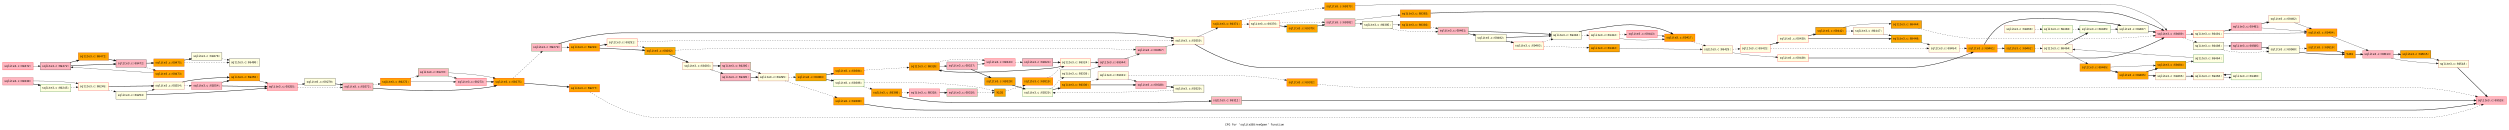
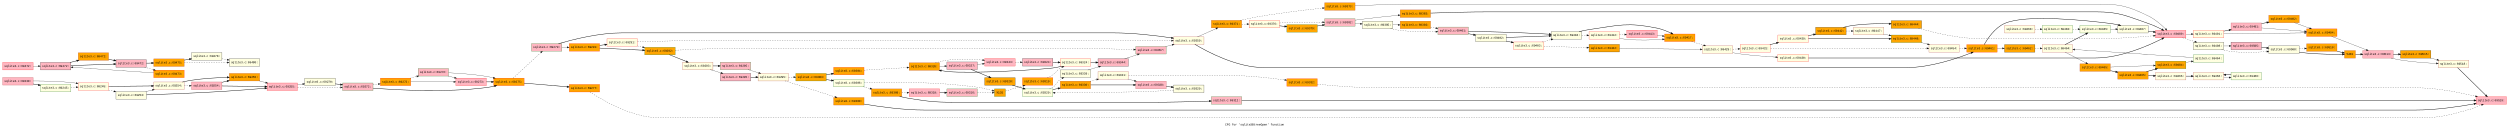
  digraph {
    fontname="Liberation Mono"
    label="CFG for 'sqlite3BtreeOpen' function"
    rankdir=LR
    node [color=brown fillcolor=lightyellow fontname="Liberation Mono" shape=record style=filled]
    edge [fontname="Liberation Mono" style=bold]
    n1 [fillcolor=lightpink label="{sqlite3.c:69230:}"]
    n2 [color=red label="{sqlite3.c:69245:}"]
    n3 [color=darkgreen label="{sqlite3.c:69245:}"]
    n4 [color=black label="{sqlite3.c:69253:}"]
    n5 [label="{sqlite3.c:69254:}"]
    n6 [color=red fillcolor=lightpink label="{sqlite3.c:69255:}"]
    n7 [fillcolor=lightpink label="{sqlite3.c:69254:}"]
    n8 [fillcolor=orange label="{sqlite3.c:69255:}"]
    n9 [color=black label="{sqlite3.c:69270:}"]
    n10 [color=darkgreen fillcolor=lightpink label="{sqlite3.c:69272:}"]
    n11 [color=red fillcolor=orange label="{sqlite3.c:69272:}"]
    n12 [color=red fillcolor=orange label="{sqlite3.c:69275:}"]
    n13 [color=red fillcolor=lightpink label="{sqlite3.c:69273:}"]
    n14 [color=darkgreen fillcolor=lightpink label="{sqlite3.c:69272:}"]
    n15 [color=darkgreen fillcolor=lightpink label="{sqlite3.c:69279:}"]
    n16 [color=red fillcolor=orange label="{sqlite3.c:69277:}"]
    n17 [color=red fillcolor=orange label="{sqlite3.c:69291:}"]
    n18 [label="{sqlite3.c:69359:}"]
    n19 [color=red fillcolor=lightpink label="{sqlite3.c:69519:}"]
    n20 [color=darkgreen fillcolor=orange label="{sqlite3.c:69292:}"]
    n21 [color=red label="{sqlite3.c:69291:}"]
    n22 [fillcolor=orange label="{sqlite3.c:69371:}"]
    n23 [color=red fillcolor=orange label="{sqlite3.c:69461:}"]
    n24 [label="{sqlite3.c:69293:}"]
    n25 [color=darkgreen fillcolor=lightpink label="{sqlite3.c:69357:}"]
    n26 [fillcolor=orange label="{sqlite3.c:69373:}"]
    n27 [color=red label="{sqlite3.c:69376:}"]
    n28 [color=black fillcolor=orange label="{sqlite3.c:69462:}"]
    n29 [color=black label="{sqlite3.c:69487:}"]
    n30 [color=black fillcolor=lightpink label="{sqlite3.c:69295:}"]
    n31 [color=darkgreen fillcolor=lightpink label="{sqlite3.c:69295:}"]
    n32 [label="{sqlite3.c:69295:}"]
    n33 [color=darkgreen fillcolor=orange label="{sqlite3.c:69303:}"]
    n34 [fillcolor=orange label="{sqlite3.c:69300:}"]
    n35 [color=red fillcolor=orange label="{sqlite3.c:69304:}"]
    n36 [color=darkgreen label="{sqlite3.c:69306:}"]
    n37 [fillcolor=orange label="{sqlite3.c:69326:}"]
    n38 [fillcolor=orange label="{sqlite3.c:69309:}"]
    n39 [color=darkgreen fillcolor=orange label="{%135}"]
    n40 [color=red fillcolor=orange label="{sqlite3.c:69319:}"]
    n41 [color=red label="{sqlite3.c:69324:}"]
    n42 [color=red fillcolor=lightpink label="{sqlite3.c:69310:}"]
    n43 [color=darkgreen fillcolor=lightpink label="{sqlite3.c:69312:}"]
    n44 [color=black fillcolor=lightpink label="{sqlite3.c:69344:}"]
    n45 [color=darkgreen fillcolor=lightpink label="{sqlite3.c:69316:}"]
    n46 [color=black fillcolor=lightpink label="{sqlite3.c:69327:}"]
    n47 [color=red fillcolor=lightpink label="{sqlite3.c:69343:}"]
    n48 [color=black fillcolor=orange label="{sqlite3.c:69328:}"]
    n49 [color=black fillcolor=lightpink label="{sqlite3.c:69324:}"]
    n50 [color=darkgreen label="{sqlite3.c:69329:}"]
    n51 [fillcolor=orange label="{sqlite3.c:69330:}"]
    n52 [color=black label="{sqlite3.c:69339:}"]
    n53 [label="{sqlite3.c:69331:}"]
    n54 [fillcolor=lightpink label="{sqlite3.c:69338:}"]
    n55 [color=red fillcolor=orange label="{sqlite3.c:69332:}"]
    n56 [color=black label="{sqlite3.c:69329:}"]
    n57 [color=red fillcolor=lightpink label="{sqlite3.c:69489:}"]
    n58 [color=darkgreen fillcolor=orange label="{sqlite3.c:69379:}"]
    n59 [color=darkgreen fillcolor=lightpink label="{sqlite3.c:69382:}"]
    n60 [label="{sqlite3.c:69464:}"]
    n61 [color=red label="{sqlite3.c:69491:}"]
    n62 [color=black label="{sqlite3.c:69498:}"]
    n63 [fillcolor=orange label="{sqlite3.c:69383:}"]
    n64 [color=black label="{sqlite3.c:69385:}"]
    n65 [fillcolor=lightpink label="{sqlite3.c:69491:}"]
    n66 [color=red fillcolor=orange label="{sqlite3.c:69494:}"]
    n67 [color=black fillcolor=lightpink label="{sqlite3.c:69505:}"]
    n68 [color=black label="{sqlite3.c:69508:}"]
    n69 [fillcolor=orange label="{sqlite3.c:69392:}"]
    n70 [color=darkgreen fillcolor=lightpink label="{sqlite3.c:69401:}"]
    n71 [color=black label="{sqlite3.c:69404:}"]
    n72 [color=black label="{sqlite3.c:69402:}"]
    n73 [color=red label="{sqlite3.c:69412:}"]
    n74 [color=red fillcolor=orange label="{sqlite3.c:69417:}"]
    n75 [color=red label="{sqlite3.c:69403:}"]
    n76 [color=red fillcolor=lightpink label="{sqlite3.c:69413:}"]
    n77 [label="{sqlite3.c:69429:}"]
    n78 [color=black fillcolor=orange label="{sqlite3.c:69422:}"]
    n79 [color=red label="{sqlite3.c:69430:}"]
    n80 [color=red label="{sqlite3.c:69431:}"]
    n81 [color=red label="{sqlite3.c:69439:}"]
    n82 [label="{sqlite3.c:69454:}"]
    n83 [color=black fillcolor=orange label="{sqlite3.c:69442:}"]
    n84 [color=darkgreen fillcolor=orange label="{sqlite3.c:69448:}"]
    n85 [color=black fillcolor=orange label="{sqlite3.c:69444:}"]
    n86 [label="{sqlite3.c:69447:}"]
    n87 [fillcolor=orange label="{sqlite3.c:69465:}"]
    n88 [color=darkgreen label="{sqlite3.c:69485:}"]
    n89 [fillcolor=orange label="{sqlite3.c:69465:}"]
    n90 [color=darkgreen fillcolor=orange label="{sqlite3.c:69484:}"]
    n91 [label="{sqlite3.c:69466:}"]
    n92 [color=darkgreen label="{sqlite3.c:69464:}"]
    n93 [label="{sqlite3.c:69466:}"]
    n94 [color=darkgreen label="{sqlite3.c:69466:}"]
    n95 [label="{sqlite3.c:69468:}"]
    n96 [color=darkgreen label="{sqlite3.c:69482:}"]
    n97 [color=red fillcolor=lightpink label="{sqlite3.c:69472:}"]
    n98 [color=black fillcolor=lightpink label="{sqlite3.c:69472:}"]
    n99 [fillcolor=orange label="{sqlite3.c:69472:}"]
    n100 [color=black fillcolor=lightpink label="{sqlite3.c:69472:}"]
    n101 [color=red fillcolor=orange label="{sqlite3.c:69473:}"]
    n102 [fillcolor=orange label="{sqlite3.c:69475:}"]
    n103 [color=black label="{sqlite3.c:69478:}"]
    n104 [color=black label="{sqlite3.c:69480:}"]
-   n105 [label="{sqlite3.c:69492:}"]
+   n105 [fillcolor=orange label="{sqlite3.c:69492:}"]
    n106 [fillcolor=lightpink label="{sqlite3.c:69513:}"]
    n107 [fillcolor=orange label="{sqlite3.c:69510:}"]
    n108 [fillcolor=orange label="{%481}"]
    n109 [color=black fillcolor=orange label="{sqlite3.c:69515:}"]
    n110 [label="{sqlite3.c:69518:}"]
    n1 -> n2 [style=solid]
    n1 -> n3
    n2 -> n4 [style=dashed]
    n2 -> n5
    n3 -> n2 [style=dashed]
    n4 -> n5 [style=solid]
    n4 -> n6
    n5 -> n7 [style=dashed]
    n5 -> n8
    n6 -> n9 [style=solid]
    n6 -> n10 [style=dashed]
    n7 -> n6
    n7 -> n8
    n8 -> n6 [style=solid]
    n9 -> n10
    n10 -> n11 [style=dashed]
    n10 -> n12
    n11 -> n13 [style=solid]
    n11 -> n14 [style=dashed]
    n12 -> n15 [style=dashed]
    n12 -> n16
    n13 -> n12
    n14 -> n12 [style=solid]
    n14 -> n13 [style=solid]
    n15 -> n17 [style=solid]
    n15 -> n18
    n16 -> n19 [style=dashed]
    n17 -> n20
    n17 -> n21
    n18 -> n22 [style=solid]
    n18 -> n23
    n20 -> n24
    n20 -> n25 [style=dashed]
    n21 -> n18 [style=dashed]
    n21 -> n20 [style=dashed]
    n22 -> n26 [style=dashed]
    n22 -> n27 [style=dashed]
    n23 -> n28 [style=solid]
    n23 -> n29
    n24 -> n30 [style=solid]
    n24 -> n31
    n25 -> n18 [style=solid]
    n26 -> n57 [style=solid]
    n27 -> n58
    n27 -> n59 [style=dashed]
    n28 -> n60 [style=dashed]
    n29 -> n57
    n30 -> n32
    n31 -> n32 [style=solid]
    n32 -> n33 [style=dashed]
    n32 -> n34 [style=dashed]
    n33 -> n35
    n33 -> n36
    n34 -> n19
    n35 -> n37 [style=dashed]
    n36 -> n38 [style=dashed]
    n36 -> n39 [style=dashed]
    n37 -> n46 [style=solid]
    n37 -> n47 [style=dashed]
    n38 -> n42 [style=dashed]
    n38 -> n43
    n39 -> n40 [style=dashed]
    n40 -> n41 [style=dashed]
    n41 -> n37
    n41 -> n44
    n42 -> n45
    n43 -> n19
    n44 -> n25 [style=solid]
    n45 -> n39 [style=dashed]
    n46 -> n47 [style=solid]
    n46 -> n48
    n47 -> n49 [style=dashed]
    n48 -> n50
    n49 -> n41
    n50 -> n51
    n50 -> n52 [style=dashed]
    n51 -> n53 [style=dashed]
    n51 -> n54
    n52 -> n44 [style=solid]
    n53 -> n54 [style=solid]
    n53 -> n55 [style=dashed]
    n54 -> n56
    n55 -> n19 [style=dashed]
    n56 -> n50 [style=dashed]
    n57 -> n61 [style=solid]
    n57 -> n62 [style=dashed]
    n58 -> n59
    n59 -> n63 [style=solid]
    n59 -> n64 [style=solid]
    n60 -> n87 [style=solid]
    n60 -> n88
    n61 -> n65
    n61 -> n66 [style=solid]
    n62 -> n67 [style=solid]
    n62 -> n68 [style=dashed]
    n63 -> n57
    n64 -> n69 [style=solid]
    n64 -> n70 [style=dashed]
    n65 -> n66 [style=solid]
    n65 -> n105
    n66 -> n106 [style=solid]
    n67 -> n68
    n68 -> n107 [style=dashed]
    n68 -> n108
    n69 -> n70 [style=dashed]
    n70 -> n71
    n70 -> n72
    n71 -> n73 [style=dashed]
    n71 -> n74
    n72 -> n71
    n72 -> n75
    n73 -> n74 [style=solid]
    n73 -> n76 [style=dashed]
    n74 -> n77 [style=dashed]
    n75 -> n71 [style=dashed]
    n75 -> n78 [style=dashed]
    n76 -> n74 [style=solid]
    n77 -> n79 [style=solid]
    n77 -> n80 [style=dashed]
    n78 -> n77 [style=solid]
    n79 -> n57
    n80 -> n81
    n80 -> n82 [style=dashed]
    n81 -> n83
    n81 -> n84
    n82 -> n23 [style=dashed]
-   n83 -> n85 [style=solid]
+   n83 -> n85
    n83 -> n86 [style=dashed]
    n84 -> n82 [style=solid]
    n85 -> n57 [style=dashed]
    n86 -> n84 [style=solid]
    n87 -> n89
    n87 -> n90 [style=solid]
    n88 -> n29 [style=solid]
    n89 -> n90
    n89 -> n91
    n90 -> n92 [style=solid]
    n91 -> n93
    n92 -> n60 [style=solid]
    n93 -> n94 [style=solid]
    n94 -> n93
    n95 -> n96 [style=dashed]
    n96 -> n88 [style=dashed]
    n97 -> n98 [style=solid]
    n98 -> n99
    n98 -> n100
    n99 -> n100
    n100 -> n101 [style=dashed]
    n100 -> n102
    n101 -> n98 [style=solid]
    n102 -> n103
    n102 -> n104 [style=dashed]
    n103 -> n104 [style=dashed]
    n105 -> n66 [style=solid]
    n106 -> n109
    n106 -> n110 [style=solid]
    n107 -> n108
    n108 -> n106
    n109 -> n110 [style=solid]
    n110 -> n19
  }
